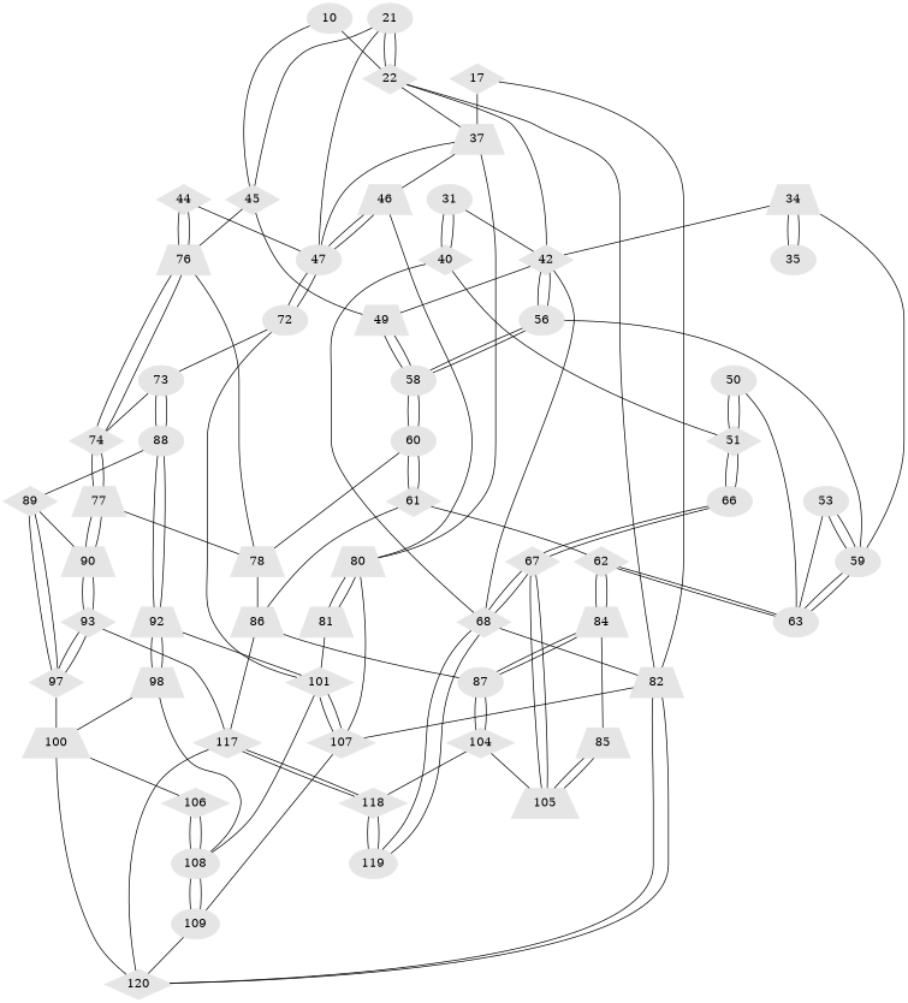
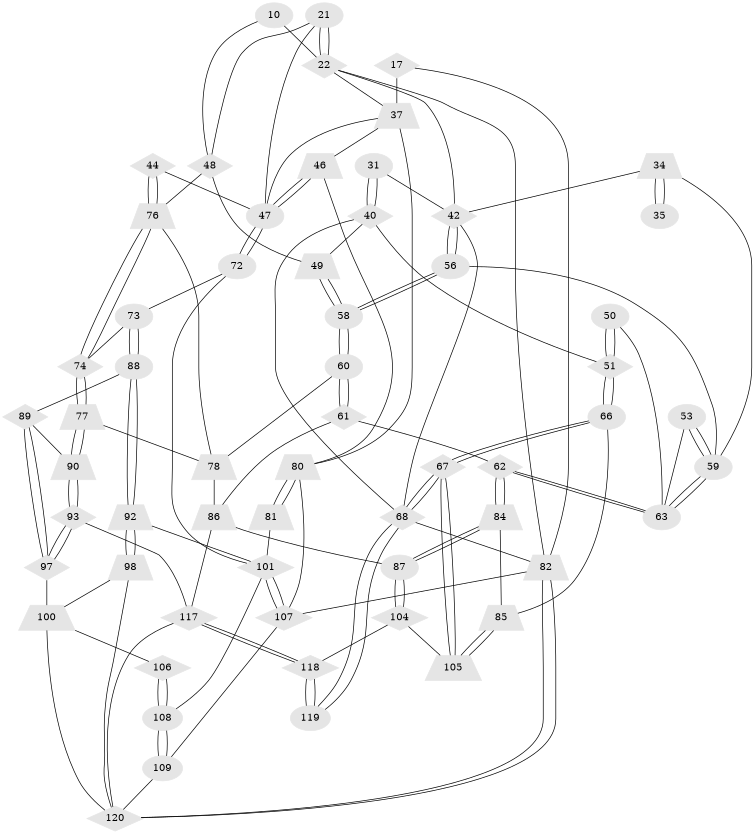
  graph {
    node [color=gray90 shape=diamond style=filled]
    10 [shape=ellipse]
    22 [super="+9"]
-   48 [super="+25+24" label=45]
+   48 [super="+25+24"]
    37 [shape=trapezium super="+36+23"]
    82 [shape=trapezium super="+3"]
    42 [super="+33"]
    49 [shape=trapezium super="+41"]
    n8 [label=76 shape=trapezium super="+64+55+45"]
    17 [super="+14+16"]
    47 [shape=ellipse super="+43+20"]
    46 [shape=trapezium super="+39"]
    80 [shape=trapezium super="+70"]
    107 [super="+83"]
    120 [super="+113+110"]
    21 [shape=ellipse]
    72 [shape=ellipse]
    68 [super="+4"]
    56 [shape=ellipse]
    31 [shape=ellipse]
    40 [super="+27"]
    51 [super="+28"]
    34 [shape=trapezium]
    35 [shape=ellipse super="+30"]
    59 [shape=ellipse super="+57+52"]
    63 [shape=ellipse super="+54"]
    50 [shape=ellipse super="+38+29"]
    81 [shape=trapezium super="+75"]
    66 [shape=ellipse]
    119 [shape=ellipse]
    58 [shape=ellipse]
    44
    78 [shape=trapezium super="+65"]
    74
    73 [shape=ellipse]
    101 [super="+96+91+76"]
    60 [shape=ellipse]
    67
    85 [shape=trapezium]
    53 [shape=ellipse]
    61
    62
    86 [shape=trapezium super="+79"]
    84 [shape=trapezium]
    87 [shape=ellipse]
    117 [super="+116+111"]
    105 [shape=trapezium]
    77 [shape=trapezium]
    88 [shape=ellipse]
    108 [shape=ellipse super="+102+103"]
    89
    92 [shape=trapezium]
    90 [shape=trapezium]
    93
    109 [shape=ellipse]
    104
    118 [super="+114+115"]
    97
    98 [shape=trapezium]
    100 [shape=trapezium super="+99"]
    106
    10 -- 22 [weight=2]
    10 -- 48
    22 -- 37
    22 -- 82
    22 -- 42
    48 -- 49 [weight=2]
    48 -- n8 [weight=2]
    37 -- 47
    37 -- 46
    37 -- 80
    82 -- 107
    82 -- 120
    82 -- 120
-   42 -- 49 [weight=2]
+   40 -- 49 [weight=2]
    42 -- 68
    42 -- 56
    42 -- 56
    49 -- 58
    49 -- 58
    n8 -- 78
    n8 -- 74
    n8 -- 74
    17 -- 37 [weight=3]
    17 -- 82 [weight=2]
    47 -- 72
    47 -- 72
    46 -- 47 [weight=2]
    46 -- 47
    46 -- 80
    80 -- 107
    80 -- 81 [weight=2]
    80 -- 81
    107 -- 109
    21 -- 22
    21 -- 22
    21 -- 48
    21 -- 47
    72 -- 73
    72 -- 101
    68 -- 82 [weight=2]
    68 -- 119
    68 -- 119
    56 -- 59
    56 -- 58
    56 -- 58
    31 -- 42
    31 -- 40 [weight=2]
    31 -- 40
    40 -- 68
    40 -- 51
    51 -- 66
    51 -- 66
    34 -- 42
    34 -- 35
    34 -- 35
    34 -- 59
    59 -- 63
    59 -- 63
    50 -- 51 [weight=2]
    50 -- 51
    50 -- 63
    81 -- 101 [weight=2]
    66 -- 67
    66 -- 67
+   66 -- 85
    58 -- 60
    58 -- 60
    44 -- n8 [weight=2]
    44 -- n8
    44 -- 47
    78 -- 86
    74 -- 77
    74 -- 77
    73 -- 74
    73 -- 88
    73 -- 88
    101 -- 107
    101 -- 107
    101 -- 108
    60 -- 78
    60 -- 61
    60 -- 61
    67 -- 68
    67 -- 68
    67 -- 105
    67 -- 105
    85 -- 105
    85 -- 105
    53 -- 59 [weight=2]
    53 -- 59
    53 -- 63
    61 -- 62
    61 -- 86
    62 -- 63
    62 -- 63
    62 -- 84
    62 -- 84
    86 -- 87
    86 -- 117
    84 -- 85
    84 -- 87
    84 -- 87
    87 -- 104
    87 -- 104
    117 -- 120 [weight=3]
    117 -- 118 [weight=2]
    117 -- 118
    77 -- 78
    77 -- 90
    77 -- 90
    88 -- 89
    88 -- 92
    88 -- 92
    108 -- 109
    108 -- 109
    89 -- 90
    89 -- 97
    89 -- 97
    92 -- 101
    92 -- 98
    92 -- 98
    90 -- 93
    90 -- 93
    93 -- 117
    93 -- 97
    93 -- 97
    109 -- 120
    104 -- 105
    104 -- 118
    118 -- 119 [weight=2]
    118 -- 119
    97 -- 100
-   98 -- 108
+   98 -- 120
    98 -- 100
    100 -- 120
    100 -- 106
    106 -- 108 [weight=2]
    106 -- 108
  }
